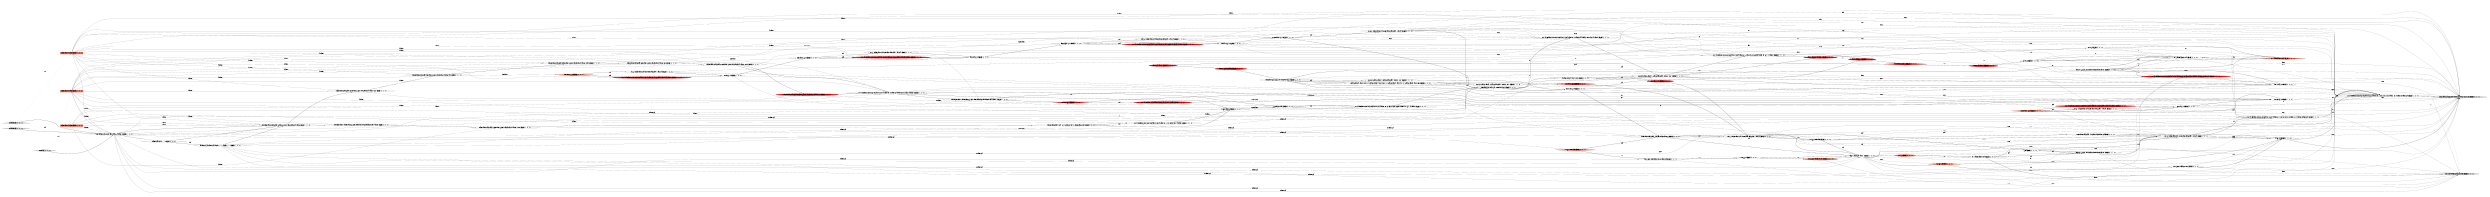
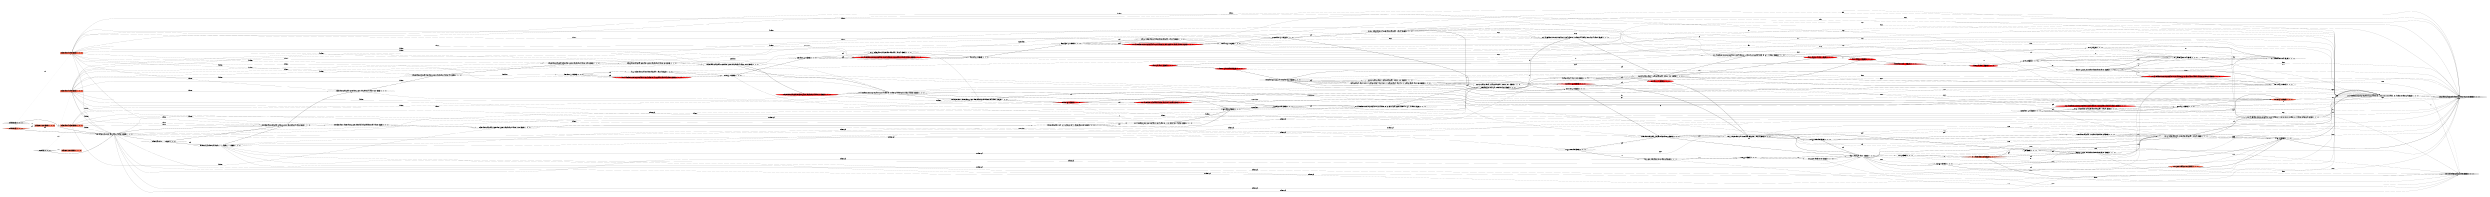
  digraph {
    fontname="DejaVu Sans Mono"
    rankdir=LR
    node [fillcolor=white fontname="DejaVu Sans Mono" shape=ellipse style=filled]
    edge [fontname="DejaVu Sans Mono" style=bold]
    n1 [fillcolor=red label="metrics = new Metric((((@@@63@@@['0', '1', '0']"]
    n2 [fillcolor=red label="metrics(0( = new CountMetric()@@@64@@@['0', '1', '0']"]
    n3 [fillcolor=lightgray label="init(collectionName,params,field,metrics,start,end,gap,format,zkHost)@@@88@@@['0', '1', '0']"]
    n4 [label="ModifiableSolrParams params = new ModifiableSolrParams()@@@66@@@['1', '1', '0']"]
    n5 [label="StreamExpressionNamedParameter startExpression = factory.getNamedOperand(expression,\"start\")@@@8@@@['1', '1', '0']"]
-   n6 [fillcolor=tomato label="startExpression != null@@@16@@@['1', '1', '0']" shape=diamond]
+   n6 [label="startExpression != null@@@16@@@['1', '1', '0']" shape=diamond]
    n7 [label="StreamExpressionNamedParameter endExpression = factory.getNamedOperand(expression,\"end\")@@@9@@@['1', '1', '0']"]
    n8 [label="String end = null@@@22@@@['1', '1', '0']"]
    n9 [fillcolor=red label="throw new IOException(String.format(Locale.ROOT,\"invalid expression %s - start parameter is required\",expression))@@@20@@@['0', '1', '0']"]
    n10 [label="start = ((StreamExpressionValue)startExpression.getParameter()).getValue()@@@17@@@['1', '1', '0']"]
-   n11 [fillcolor=tomato label="endExpression != null@@@23@@@['1', '1', '0']" shape=diamond]
+   n11 [label="endExpression != null@@@23@@@['1', '1', '0']" shape=diamond]
    n12 [label="StreamExpressionNamedParameter fieldExpression = factory.getNamedOperand(expression,\"field\")@@@10@@@['1', '1', '0']"]
+   n13 [fillcolor=tomato label="StreamFactory factory@@@2@@@['1', '1', '0']" shape=box]
    n14 [fillcolor=tomato label="StreamExpression expression@@@2@@@['0', '0', '1']" shape=box]
    n15 [label="String collectionName = factory.getValueOperand(expression,0)@@@3@@@['1', '1', '1']"]
    n16 [label="StreamExpressionNamedParameter zkHostExpression = factory.getNamedOperand(expression,\"zkHost\")@@@6@@@['0', '0', '1']"]
    n17 [label="throw new IOException(String.format(Locale.ROOT,\"invalid expression %s - unknown operands found\",expression))@@@8@@@['0', '0', '1']"]
    n18 [label="throw new IOException(String.format(Locale.ROOT,\"invalid expression %s - collectionName expected as first operand\",expression))@@@11@@@['1', '1', '1']"]
    n19 [label="throw new IOException(String.format(Locale.ROOT,\"invalid expression %s - at least one named parameter expected. eg. 'q=*:*'\",expression))@@@14@@@['0', '0', '1']"]
    n20 [label="List<StreamExpressionNamedParameter> namedParams = factory.getNamedOperands(expression)@@@4@@@['1', '1', '1']"]
    n21 [label="List<StreamExpression> metricExpressions = factory.getExpressionOperandsRepresentingTypes(expression,)@@@5@@@['0', '0', '1']"]
    n22 [fillcolor=lightgray label="StatsStream['0', '0', '1']" shape=diamond]
+   n23 [fillcolor=tomato label="StreamFactory factory@@@2@@@['0', '0', '1']" shape=box]
    n24 [fillcolor=red label="throw new IOException(String.format(Locale.ROOT,\"invalid expression %s - at least one metric expected.\",expression,collectionName))@@@52@@@['1', '0', '0']"]
    n25 [label="zkHost = factory.getCollectionZkHost(collectionName)@@@24@@@['0', '0', '1']"]
    n26 [fillcolor=lightgray label="init(zkHost,collectionName,params,metrics)@@@38@@@['0', '0', '1']"]
    n27 [label="Metric(( metrics = new Metric((((@@@32@@@['1', '1', '1']"]
    n28 [label="null == collectionName@@@10@@@['0', '0', '1']" shape=diamond]
    n29 [label="throw new IOException(String.format(Locale.ROOT,\"invalid expression %s - zkHost not found for collection '%s'\",expression,collectionName))@@@86@@@['1', '1', '0']"]
    n30 [label="zkHost = ((StreamExpressionValue)zkHostExpression.getParameter()).getValue()@@@30@@@['1', '1', '1']"]
    n31 [label="throw new IOException(String.format(Locale.ROOT,\"invalid expression %s - zkHost not found for collection '%s'\",expression,collectionName))@@@71@@@['1', '0', '0']"]
    n32 [label="ModifiableSolrParams params = new ModifiableSolrParams()@@@16@@@['1', '1', '1']"]
    n33 [label="collectionName.indexOf('\"') > -1@@@4@@@['1', '1', '0']" shape=diamond]
    n34 [label="metrics(idx( = factory.constructMetric(metricExpressions.get(idx))@@@59@@@['1', '1', '0']"]
    n35 [label="idx < metricExpressions.size()@@@57@@@['1', '1', '0']" shape=diamond]
    n36 [label="String zkHost = null@@@22@@@['1', '0', '1']"]
-   n37 [fillcolor=tomato label="idx < metricExpressions.size()@@@47@@@['1', '0', '0']" shape=diamond]
+   n37 [label="idx < metricExpressions.size()@@@47@@@['1', '0', '0']" shape=diamond]
    n38 [label="int idx = 0@@@56@@@['1', '1', '0']"]
    n39 [label="zkHost == null@@@25@@@['0', '0', '1']" shape=diamond]
-   n40 [fillcolor=tomato label="zkHost = factory.getDefaultZkHost()@@@26@@@['0', '0', '1']"]
+   n40 [label="zkHost = factory.getDefaultZkHost()@@@26@@@['0', '0', '1']"]
    n41 [label="null == zkHostExpression@@@76@@@['1', '1', '0']" shape=diamond]
-   n42 [fillcolor=tomato label="zkHost == null@@@78@@@['0', '1', '0']" shape=diamond]
+   n42 [label="zkHost == null@@@78@@@['0', '1', '0']" shape=diamond]
    n43 [label="zkHost = ((StreamExpressionValue)zkHostExpression.getParameter()).getValue()@@@83@@@['1', '1', '0']"]
    n44 [label="zkHostExpression.getParameter() instanceof StreamExpressionValue@@@82@@@['0', '1', '0']" shape=diamond]
-   n45 [label="zkHost = factory.getDefaultZkHost()@@@79@@@['0', '1', '0']"]
+   n45 [fillcolor=tomato label="zkHost = factory.getDefaultZkHost()@@@79@@@['0', '1', '0']"]
    n46 [label="null == zkHost@@@85@@@['0', '1', '0']" shape=diamond]
-   n47 [fillcolor=tomato label="int idx = 0@@@33@@@['0', '0', '1']"]
+   n47 [label="int idx = 0@@@33@@@['0', '0', '1']"]
    n48 [label="throw new IOException(String.format(Locale.ROOT,\"invalid expression %s - at least one named parameter expected. eg. 'q=*:*'\",expression))@@@51@@@['1', '1', '0']"]
    n49 [fillcolor=red label="Metric(( metrics = null@@@53@@@['0', '1', '0']"]
    n50 [fillcolor=red label="Metric(( metrics = new Metric((((@@@45@@@['1', '0', '0']"]
    n51 [fillcolor=red label="metricExpressions.size() > 0@@@54@@@['0', '1', '0']" shape=diamond]
    n52 [label="int idx = 0@@@46@@@['1', '0', '0']"]
    n53 [label="expression.getParameters().size() != 1 + namedParams.size() + metricExpressions.size()@@@7@@@['0', '0', '1']" shape=diamond]
-   n54 [fillcolor=tomato label="null == zkHostExpression@@@23@@@['0', '0', '1']" shape=diamond]
+   n54 [label="null == zkHostExpression@@@23@@@['0', '0', '1']" shape=diamond]
    n55 [label="zkHostExpression.getParameter() instanceof StreamExpressionValue@@@29@@@['1', '0', '1']" shape=diamond]
    n56 [label="0 == namedParams.size()@@@13@@@['0', '0', '1']" shape=diamond]
    n57 [label="List<StreamExpression> metricExpressions = factory.getExpressionOperandsRepresentingTypes(expression,,)@@@14@@@['1', '1', '0']"]
    n58 [fillcolor=red label="throw new IOException(String.format(Locale.ROOT,\"invalid expression %s - end parameter is required\",expression))@@@27@@@['0', '1', '0']"]
    n59 [label="String gap = null@@@29@@@['1', '1', '0']"]
    n60 [label="gapExpression != null@@@30@@@['1', '1', '0']" shape=diamond]
    n61 [label="StreamExpressionNamedParameter formatExpression = factory.getNamedOperand(expression,\"format\")@@@12@@@['1', '1', '0']"]
    n62 [fillcolor=red label="StreamExpressionNamedParameter qExpression = factory.getNamedOperand(expression,\"q\")@@@13@@@['1', '0', '0']"]
    n63 [label="formatExpression != null@@@44@@@['1', '1', '0']" shape=diamond]
    n64 [fillcolor=red label="qExpression == null@@@16@@@['1', '0', '0']" shape=diamond]
    n65 [label="format = ((StreamExpressionValue)formatExpression.getParameter()).getValue()@@@45@@@['1', '1', '0']"]
-   n66 [label="String start = null@@@15@@@['1', '1', '0']"]
+   n66 [fillcolor=tomato label="String start = null@@@15@@@['1', '1', '0']"]
    n67 [label="end = ((StreamExpressionValue)endExpression.getParameter()).getValue()@@@24@@@['1', '1', '0']"]
    n68 [fillcolor=red label="throw new IOException(\"The timeseries expression requires the q parameter\")@@@17@@@['1', '0', '0']"]
    n69 [label="++idx@@@35@@@['1', '0', '1']"]
    n70 [fillcolor=red label="metrics = new Metric((((@@@55@@@['0', '1', '0']"]
    n71 [label="params.add(namedParam.getName(),namedParam.getParameter().toString().trim())@@@69@@@['0', '1', '0']"]
    n72 [fillcolor=red label="params.get(\"q\") == null@@@72@@@['0', '1', '0']" shape=diamond]
    n73 [label="!namedParam.getName().equals(\"zkHost\") && !namedParam.getName().equals(\"start\") && !namedParam.getName().equals(\"end\") && !namedParam.getName().equals(\"gap\")@@@68@@@['0', '1', '0']" shape=diamond]
    n74 [fillcolor=red label="params.set(\"q\",\"*:*\")@@@73@@@['0', '1', '0']"]
    n75 [label="StreamExpressionNamedParameter gapExpression = factory.getNamedOperand(expression,\"gap\")@@@11@@@['1', '1', '0']"]
    n76 [label="fieldExpression != null@@@37@@@['1', '1', '0']" shape=diamond]
    n77 [label="field = ((StreamExpressionValue)fieldExpression.getParameter()).getValue()@@@38@@@['1', '1', '0']"]
    n78 [label="String format = null@@@43@@@['1', '1', '0']"]
    n79 [fillcolor=red label="throw new IOException(String.format(Locale.ROOT,\"invalid expression %s - field parameter is required\",expression))@@@41@@@['0', '1', '0']"]
    n80 [label="throw new IOException(String.format(Locale.ROOT,\"invalid expression %s - collectionName expected as first operand\",expression))@@@48@@@['1', '1', '0']"]
    n81 [label="params.set(namedParam.getName(),namedParam.getParameter().toString().trim())@@@19@@@['1', '1', '1']"]
    n82 [label="!namedParam.getName().equals(\"zkHost\")@@@18@@@['0', '0', '1']" shape=diamond]
    n83 [label="String zkHost = null@@@60@@@['1', '0', '0']"]
    n84 [label="params.add(namedParam.getName(),namedParam.getParameter().toString().trim())@@@57@@@['1', '0', '0']"]
    n85 [label="collectionName = collectionName.replaceAll(\"\"\",\"\").replaceAll(\" \",\"\")@@@5@@@['1', '1', '0']"]
    n86 [label="String field = null@@@36@@@['1', '1', '0']"]
    n87 [label="gap = ((StreamExpressionValue)gapExpression.getParameter()).getValue()@@@31@@@['1', '1', '0']"]
    n88 [fillcolor=red label="throw new IOException(String.format(Locale.ROOT,\"invalid expression %s - gap parameter is required\",expression))@@@34@@@['0', '1', '0']"]
-   n89 [label="idx < metricExpressions.size()@@@34@@@['0', '0', '1']" shape=diamond]
+   n89 [fillcolor=tomato label="idx < metricExpressions.size()@@@34@@@['0', '0', '1']" shape=diamond]
    n90 [label="metrics(idx( = factory.constructMetric(metricExpressions.get(idx))@@@36@@@['1', '0', '1']"]
    n91 [fillcolor=tomato label="StreamExpression expression@@@2@@@['1', '0', '0']" shape=box]
    n92 [fillcolor=lightgray label="TimeSeriesStream['0', '1', '0']" shape=diamond]
    n93 [fillcolor=tomato label="StreamExpression expression@@@2@@@['0', '1', '0']" shape=box]
-   n94 [fillcolor=lightgray label="TimeSeriesStream['1', '0', '0']" shape=diamond]
+   n94 [fillcolor=tomato label="TimeSeriesStream['1', '0', '0']" shape=diamond]
    n1 -> n2
    n2 -> n3 [label=metrics style=solid]
    n2 -> n4
    n4 -> n3 [label=params style=solid]
    n4 -> n73
    n4 -> n82 [label=0 style=dashed]
    n4 -> n83
    n4 -> n84
    n4 -> n84 [label=true style=dotted]
    n5 -> n6 [label=startExpression style=solid]
    n5 -> n7
    n6 -> n8
    n6 -> n9 [label=false style=dotted]
    n6 -> n9
    n6 -> n10 [label=true style=dotted]
    n6 -> n10
    n7 -> n11 [label=endExpression style=solid]
    n7 -> n12
    n8 -> n3 [label=end style=solid]
    n8 -> n29 [label=end style=solid]
    n8 -> n66
    n9 -> n8
    n10 -> n3 [label=start style=solid]
    n10 -> n8
    n10 -> n29 [label=start style=solid]
    n11 -> n58 [label=false style=dotted]
    n11 -> n58
    n11 -> n59 [style=dotted]
    n11 -> n67
    n11 -> n67 [label=true style=dotted]
    n12 -> n75
    n12 -> n76 [label=fieldExpression style=solid]
+   n13 -> n14 [label=0 style=dashed]
    n14 -> n15 [label=expression style=solid]
    n14 -> n16 [label=expression style=solid]
    n14 -> n17 [label=expression style=solid]
    n14 -> n18 [label=expression style=solid]
    n14 -> n19 [label=expression style=solid]
    n14 -> n20 [label=expression style=solid]
    n14 -> n21 [label=expression style=solid]
    n15 -> n3 [label=collectionName style=solid]
    n15 -> n20
    n15 -> n24 [label=collectionName style=solid]
    n15 -> n25 [label=collectionName style=solid]
    n15 -> n26 [label=collectionName style=solid]
    n15 -> n27 [label=collectionName style=solid]
    n15 -> n28 [label=collectionName style=solid]
    n15 -> n29 [label=collectionName style=solid]
    n15 -> n30 [label=collectionName style=solid]
    n15 -> n31 [label=collectionName style=solid]
    n15 -> n32 [label=collectionName style=solid]
    n15 -> n33
    n16 -> n53
    n16 -> n54 [label=zkHostExpression style=solid]
    n17 -> n28
    n18 -> n41 [label=zkHostExpression style=solid]
    n18 -> n55 [label=zkHostExpression style=solid]
    n18 -> n56
    n18 -> n57
    n19 -> n32
    n20 -> n5
    n20 -> n21
    n21 -> n16
    n22 -> n14 [label=true style=dotted]
    n22 -> n15
+   n22 -> n23 [label=true style=dotted]
    n24 -> n36
    n25 -> n26 [label=zkHost style=solid]
    n25 -> n39 [label=zkHost style=solid]
    n25 -> n39
    n27 -> n3 [label=zkHost style=solid]
    n27 -> n26 [label=metrics style=solid]
    n27 -> n29 [label=zkHost style=solid]
    n27 -> n42 [label=zkHost style=solid]
    n27 -> n42
    n27 -> n43 [label=zkHost style=solid]
    n27 -> n43
    n27 -> n46 [label=zkHost style=solid]
    n27 -> n47
    n28 -> n18 [label=true style=dotted]
    n28 -> n18
    n28 -> n56
    n29 -> n3
    n29 -> n26 [label=0 style=dashed]
    n30 -> n3 [label=zkHost style=solid]
    n30 -> n26 [label=zkHost style=solid]
    n30 -> n27
    n30 -> n29 [label=zkHost style=solid]
    n30 -> n41
    n30 -> n41 [label=zkHost style=solid]
    n30 -> n43 [label=zkHost style=solid]
    n30 -> n46 [label=zkHost style=solid]
    n31 -> n29
    n32 -> n26 [label=params style=solid]
    n32 -> n80 [label=true style=dotted]
    n32 -> n80
    n32 -> n81
    n32 -> n82
    n33 -> n20
    n33 -> n85
    n33 -> n85 [label=true style=dotted]
    n34 -> n3 [label=metrics style=solid]
    n34 -> n24 [label=true style=dotted]
    n34 -> n24
    n34 -> n35 [label=idx style=solid]
    n34 -> n36
    n35 -> n4
    n35 -> n29 [label=metrics style=solid]
    n35 -> n34 [label=true style=dotted]
    n35 -> n34
    n35 -> n37 [label=idx style=solid]
    n35 -> n38
    n36 -> n4
    n36 -> n26 [label=zkHost style=solid]
    n36 -> n29 [label=params style=solid]
    n37 -> n34
    n37 -> n35 [label=true style=dotted]
    n37 -> n35
    n37 -> n38 [label=true style=dotted]
    n38 -> n34 [label=idx style=solid]
    n38 -> n35 [label=idx style=solid]
    n38 -> n35
    n38 -> n37
    n39 -> n27
    n39 -> n40
    n39 -> n40 [label=true style=dotted]
    n40 -> n26 [label=zkHost style=solid]
    n40 -> n27
    n41 -> n27
    n41 -> n27 [label=true style=dotted]
    n41 -> n42 [label=true style=dotted]
    n41 -> n43
    n41 -> n44 [label=false style=dotted]
    n41 -> n44
    n42 -> n45 [label=true style=dotted]
    n42 -> n45
    n42 -> n46
    n43 -> n3 [label=zkHost style=solid]
    n43 -> n29
    n43 -> n31
    n43 -> n31 [label=true style=dotted]
    n43 -> n46 [label=zkHost style=solid]
    n43 -> n46
    n44 -> n43
    n44 -> n43 [label=true style=dotted]
    n44 -> n46
    n45 -> n3 [label=zkHost style=solid]
    n45 -> n46
    n45 -> n46 [label=zkHost style=solid]
    n46 -> n3
    n46 -> n29 [label=true style=dotted]
    n46 -> n29
    n47 -> n89 [label=idx style=solid]
    n47 -> n89
    n47 -> n90 [label=idx style=solid]
    n48 -> n49
    n48 -> n50
    n49 -> n51
    n50 -> n29 [label=metrics style=solid]
    n50 -> n49 [label=0 style=dashed]
    n50 -> n52
    n51 -> n1 [label=false style=dotted]
    n51 -> n1
    n51 -> n2 [label=false style=dotted]
    n51 -> n35 [label=true style=dotted]
    n51 -> n38 [label=true style=dotted]
    n51 -> n70
    n51 -> n70 [label=true style=dotted]
    n52 -> n35 [label=idx style=solid]
    n52 -> n37 [label=idx style=solid]
    n52 -> n37
    n53 -> n17
    n53 -> n17 [label=true style=dotted]
    n53 -> n28
    n54 -> n25
    n54 -> n25 [label=true style=dotted]
    n54 -> n39 [label=params style=dotted]
    n54 -> n55
    n54 -> n55 [label=false style=dotted]
    n55 -> n27
    n55 -> n30
    n55 -> n30 [label=true style=dotted]
    n55 -> n41 [label=true style=dotted]
    n55 -> n69
    n55 -> n69 [label=false style=dotted]
    n56 -> n19 [label=true style=dotted]
    n56 -> n19
    n56 -> n32
    n57 -> n64
    n57 -> n66
    n58 -> n59
    n59 -> n3 [label=gap style=solid]
    n59 -> n29 [label=gap style=solid]
    n59 -> n60
    n60 -> n86
    n60 -> n87 [label=true style=dotted]
    n60 -> n87
    n60 -> n88 [label=false style=dotted]
    n60 -> n88
    n61 -> n18
    n61 -> n62
    n61 -> n63 [label=formatExpression style=solid]
    n62 -> n18
    n62 -> n64 [label=qExpression style=solid]
    n63 -> n32
    n63 -> n65
    n63 -> n65 [label=true style=dotted]
    n64 -> n17 [label=0 style=dashed]
    n64 -> n66
    n64 -> n68
    n64 -> n68 [label=true style=dotted]
    n65 -> n3 [label=format style=solid]
    n65 -> n24 [label=format style=solid]
    n65 -> n29 [label=format style=solid]
    n65 -> n31 [label=format style=solid]
    n65 -> n32
    n65 -> n48 [label=format style=solid]
    n65 -> n80 [label=format style=solid]
    n66 -> n3 [label=start style=solid]
    n66 -> n6
    n66 -> n29 [label=start style=solid]
    n67 -> n3 [label=end style=solid]
    n67 -> n29 [label=end style=solid]
    n67 -> n59
    n68 -> n66
    n69 -> n43
    n69 -> n89
    n69 -> n90
    n69 -> n90 [label=true style=dotted]
    n70 -> n3 [label=metrics style=solid]
    n70 -> n38
    n71 -> n72
    n71 -> n73
    n72 -> n30
    n72 -> n74 [label=true style=dotted]
    n72 -> n74
    n73 -> n71 [label=true style=dotted]
    n73 -> n71
    n73 -> n72
    n74 -> n30
    n75 -> n60 [label=gapExpression style=solid]
    n75 -> n61
    n76 -> n77
    n76 -> n77 [label=true style=dotted]
    n76 -> n78
    n76 -> n79
    n76 -> n79 [label=false style=dotted]
    n77 -> n3 [label=field style=solid]
    n77 -> n29 [label=field style=solid]
    n77 -> n78
    n78 -> n3 [label=format style=solid]
    n78 -> n24 [label=format style=solid]
    n78 -> n29 [label=format style=solid]
    n78 -> n31 [label=format style=solid]
    n78 -> n48 [label=format style=solid]
    n78 -> n63
    n78 -> n80 [label=format style=solid]
    n79 -> n78
    n80 -> n81
    n81 -> n36
    n81 -> n48 [label=true style=dotted]
    n81 -> n48
    n81 -> n49
    n81 -> n50
    n81 -> n82
    n82 -> n36
    n82 -> n81 [label=true style=dotted]
    n82 -> n81
    n83 -> n29 [label=zkHost style=solid]
    n83 -> n43 [label=zkHost style=solid]
    n83 -> n55
    n84 -> n4
    n84 -> n81 [label=0 style=dashed]
    n84 -> n83
    n85 -> n3 [label=collectionName style=solid]
    n85 -> n20
    n85 -> n24 [label=collectionName style=solid]
    n85 -> n27 [label=collectionName style=solid]
    n85 -> n29 [label=collectionName style=solid]
    n85 -> n30 [label=collectionName style=solid]
    n85 -> n31 [label=collectionName style=solid]
    n85 -> n32 [label=collectionName style=solid]
    n86 -> n3 [label=field style=solid]
    n86 -> n29 [label=field style=solid]
    n86 -> n76
    n87 -> n3 [label=gap style=solid]
    n87 -> n29 [label=gap style=solid]
    n87 -> n86
    n88 -> n86
    n89 -> n26
    n89 -> n69 [label=true style=dotted]
    n89 -> n90
    n89 -> n90 [label=true style=dotted]
    n90 -> n26 [label=metrics style=solid]
    n90 -> n29 [label=zkHost style=solid]
    n90 -> n43
    n90 -> n43 [label=zkHost style=solid]
    n90 -> n69
    n90 -> n89 [label=idx style=solid]
    n91 -> n5 [label=expression style=solid]
    n91 -> n7 [label=expression style=solid]
    n91 -> n12 [label=expression style=solid]
    n91 -> n15 [label=expression style=solid]
    n91 -> n18 [label=expression style=solid]
    n91 -> n20 [label=expression style=solid]
    n91 -> n24 [label=expression style=solid]
    n91 -> n31 [label=expression style=solid]
    n91 -> n48 [label=expression style=solid]
    n91 -> n57 [label=expression style=solid]
    n91 -> n61 [label=expression style=solid]
    n91 -> n62 [label=expression style=solid]
    n91 -> n75 [label=expression style=solid]
    n91 -> n80 [label=expression style=solid]
+   n92 -> n13 [label=true style=dotted]
    n92 -> n15
    n92 -> n93 [label=true style=dotted]
    n93 -> n5 [label=expression style=solid]
    n93 -> n7 [label=expression style=solid]
    n93 -> n9 [label=expression style=solid]
    n93 -> n12 [label=expression style=solid]
    n93 -> n15 [label=expression style=solid]
    n93 -> n18 [label=expression style=solid]
    n93 -> n20 [label=expression style=solid]
    n93 -> n29 [label=expression style=solid]
    n93 -> n48 [label=expression style=solid]
    n93 -> n57 [label=expression style=solid]
    n93 -> n58 [label=expression style=solid]
    n93 -> n61 [label=expression style=solid]
    n93 -> n75 [label=expression style=solid]
    n93 -> n79 [label=expression style=solid]
    n93 -> n80 [label=expression style=solid]
    n93 -> n88 [label=expression style=solid]
+   n94 -> n13 [label=true style=dotted]
    n94 -> n15
    n94 -> n91 [label=true style=dotted]
  }
